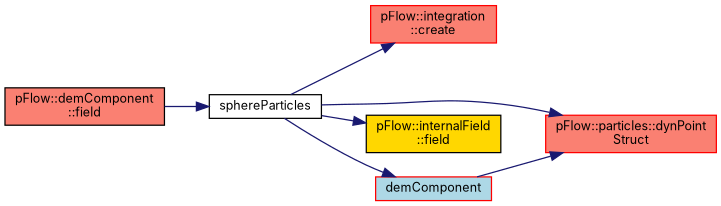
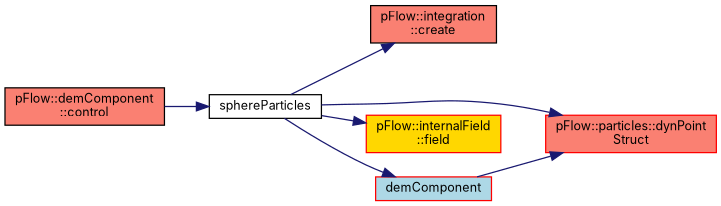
  digraph {
    fontname=Inter
    rankdir=LR
    node [color=black fillcolor=salmon fontname=Inter fontsize=10 shape=record style=filled]
    edge [color=midnightblue fontname=Inter fontsize=10 labelfontname=Helvetica labelfontsize=10 style=solid]
    n1 [fillcolor=white fontcolor=black height=0.2 label=sphereParticles width=0.4]
-   n2 [color=red height=0.2 label="pFlow::integration\l::create" width=0.4]
+   n2 [height=0.2 label="pFlow::integration\l::create" width=0.4]
    n3 [color=red height=0.2 label="pFlow::particles::dynPoint\lStruct" width=0.4]
-   n4 [fillcolor=gold height=0.2 label="pFlow::internalField\l::field" width=0.4]
+   n4 [color=red fillcolor=gold height=0.2 label="pFlow::internalField\l::field" width=0.4]
    n5 [color=red fillcolor=lightblue height=0.2 label=demComponent width=0.4]
-   n6 [height=0.2 label="pFlow::demComponent\l::field" width=0.4]
+   n6 [height=0.2 label="pFlow::demComponent\l::control" width=0.4]
    n1 -> n2
    n1 -> n3
    n1 -> n4
    n1 -> n5
    n5 -> n3
    n6 -> n1
  }
